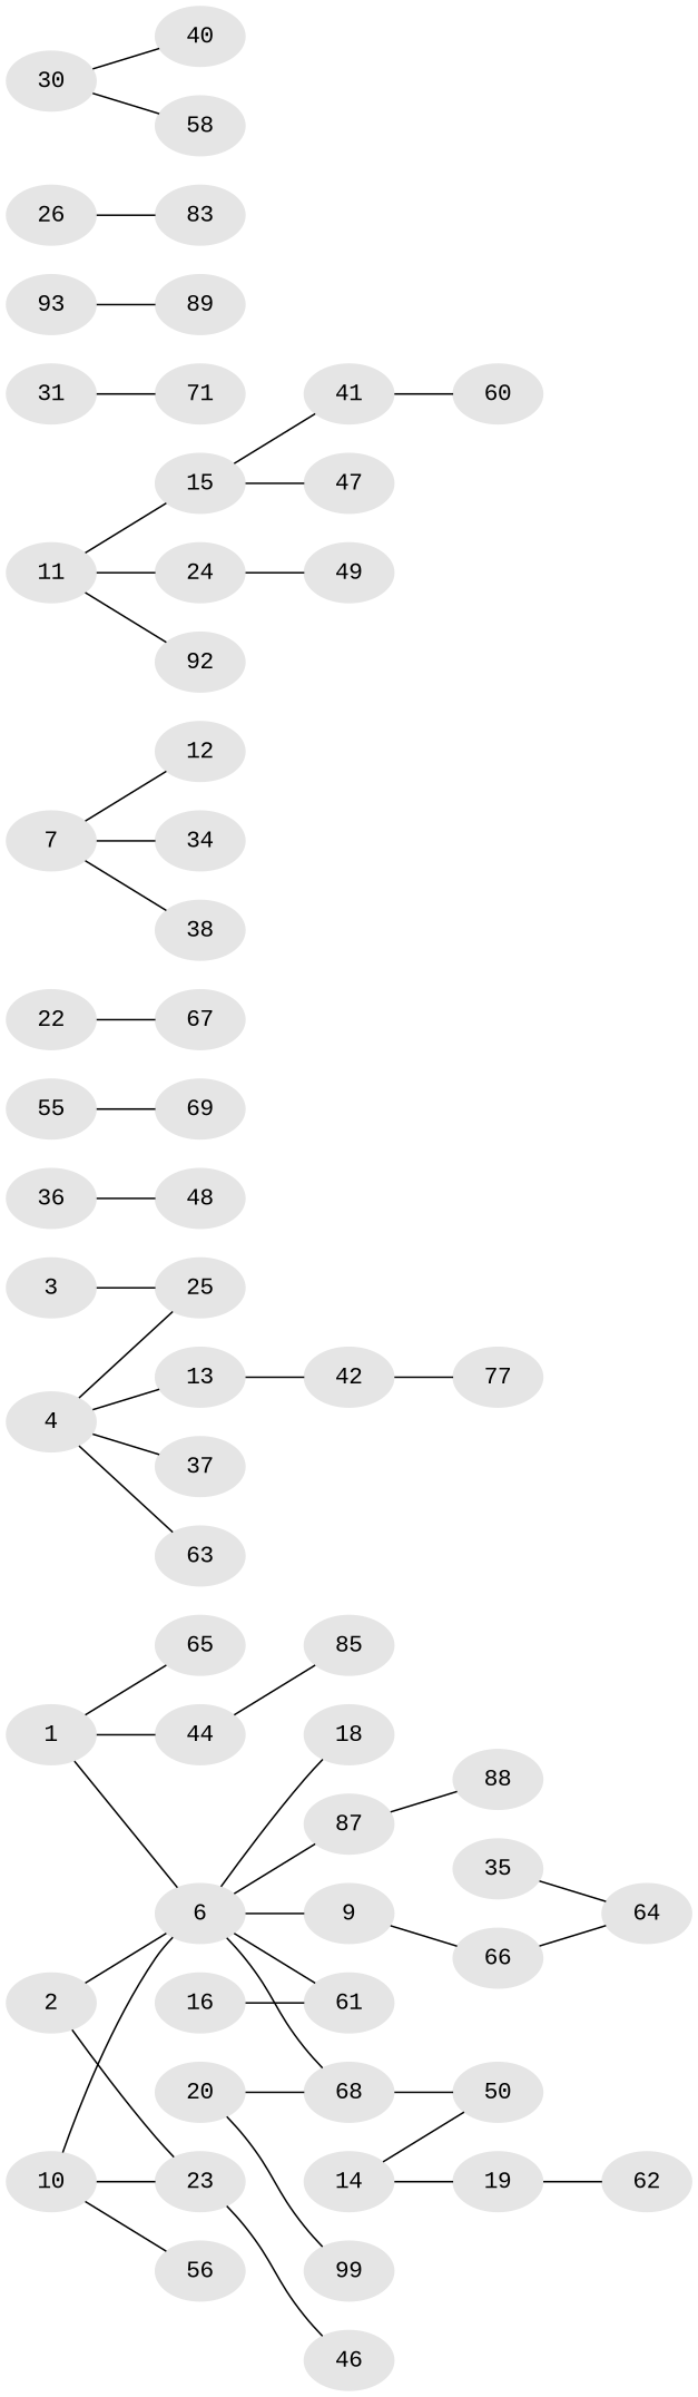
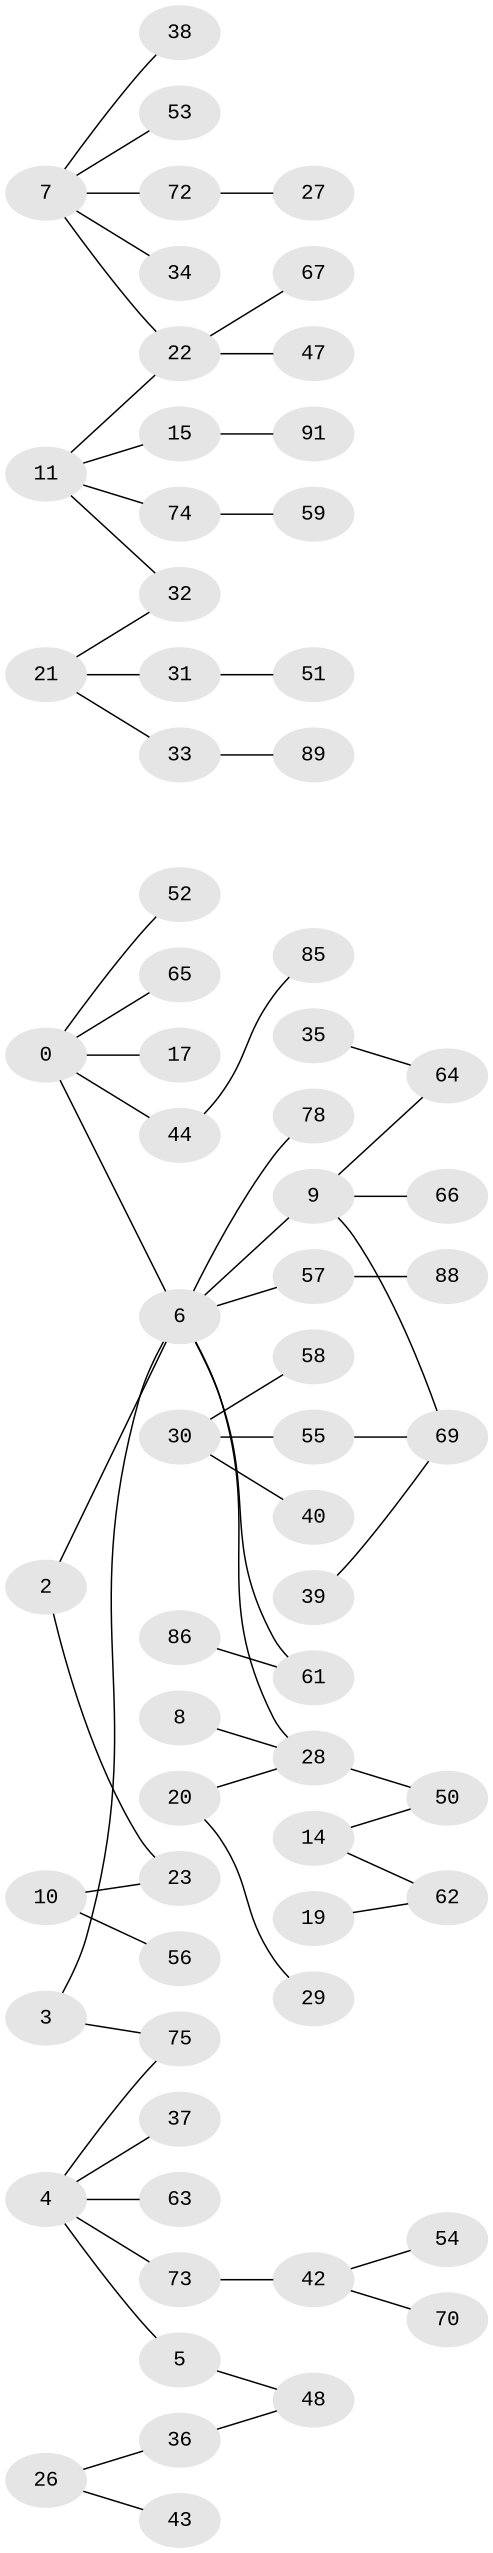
  graph {
    fontname="Liberation Mono"
    rankdir=LR
    node [color=gray90 fontname="Liberation Mono" style=filled]
    edge [fontname="Liberation Mono" weight=1.0]
-   1
+   1 [label=0]
    6
+   17
    44
+   52
    65
    9
-   18
-   28 [label=68]
-   57 [label=87]
+   18 [label=78]
+   28
+   57
    61
    n12 [label=85]
    2
    23
-   46
    3
-   25
+   25 [label=75]
    4
-   13
+   5
+   13 [label=73]
    37
    63
    48
    42
    64
    66
    69
    22
    67
    50
    n31 [label=88]
    7
-   12
+   12 [label=72]
    34
    38
+   53
+   27
+   8
    10
    56
    11
    15
-   24
-   32 [label=92]
-   41
+   24 [label=74]
+   32
+   41 [label=91]
    47
-   49
-   70 [label=77]
+   49 [label=59]
+   54
+   70
    14
    19
    62
-   60
-   16
+   16 [label=86]
    20
-   29 [label=99]
+   29
+   21
    31
-   33 [label=93]
-   51 [label=71]
+   33
+   51
    n61 [label=89]
    26
    36
-   43 [label=83]
+   43
    30
    40
    55
    58
    35
+   39
    1 -- 6
+   1 -- 17
    1 -- 44
+   1 -- 52
    1 -- 65
    6 -- 9
    6 -- 18
    6 -- 28
    6 -- 57
    6 -- 61
    44 -- n12
-   66 -- 64
+   9 -- 64
    9 -- 66
+   9 -- 69
    28 -- 50
    57 -- n31
    2 -- 6
    2 -- 23
-   23 -- 46
-   10 -- 6
+   3 -- 6
    3 -- 25
    4 -- 25
+   4 -- 5
    4 -- 13
    4 -- 37
    4 -- 63
+   5 -- 48
    13 -- 42
+   42 -- 54
    42 -- 70
    22 -- 67
+   7 -- 22
    7 -- 12
    7 -- 34
    7 -- 38
+   7 -- 53
+   12 -- 27
+   8 -- 28
    10 -- 23
    10 -- 56
+   11 -- 22
    11 -- 15
    11 -- 24
    11 -- 32
    15 -- 41
-   15 -- 47
+   22 -- 47
    24 -- 49
-   41 -- 60
    14 -- 50
-   14 -- 19
+   14 -- 62
    19 -- 62
    16 -- 61
    20 -- 28
    20 -- 29
+   21 -- 32
+   21 -- 31
+   21 -- 33
    31 -- 51
    33 -- n61
+   26 -- 36
    26 -- 43
    36 -- 48
    30 -- 40
+   30 -- 55
    30 -- 58
    55 -- 69
    35 -- 64
+   39 -- 69
  }
